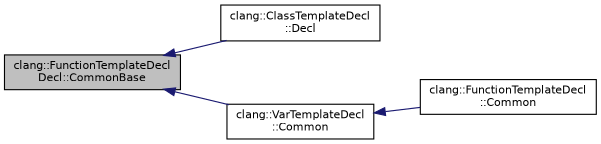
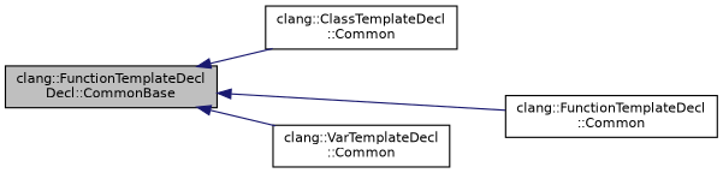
  digraph {
    rankdir=LR
    node [color=black fontname=Helvetica fontsize=10 shape=record]
    edge [color=midnightblue dir=back fontname=Helvetica fontsize=10 labelfontname=Helvetica labelfontsize=10 style=solid]
    n1 [fillcolor=grey75 fontcolor=black height=0.2 label="clang::FunctionTemplateDecl\lDecl::CommonBase" style=filled width=0.4]
-   n2 [height=0.2 label="clang::ClassTemplateDecl\l::Decl" width=0.4]
+   n2 [height=0.2 label="clang::ClassTemplateDecl\l::Common" width=0.4]
    n3 [height=0.2 label="clang::FunctionTemplateDecl\l::Common" width=0.4]
    n4 [height=0.2 label="clang::VarTemplateDecl\l::Common" width=0.4]
    n1 -> n2
-   n4 -> n3
+   n1 -> n3
    n1 -> n4
  }
